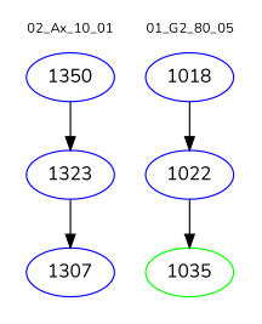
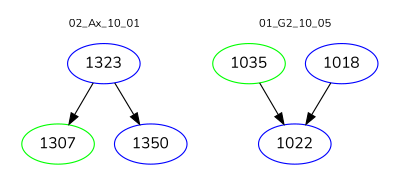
  digraph {
    fontname=Nunito
    node [color=blue fontname=Nunito]
    edge [color=black fontname=Nunito]
    n1 [label=1323]
-   n2 [label=1307]
+   n2 [color=green label=1307]
    n3 [label=1350]
    n4 [label=1022]
    n5 [label=1018]
    n6 [color=green label=1035]
    subgraph cluster_1 {
      color=white
      fontsize=10
      label="02_Ax_10_01"
      n1
      n2
      n3
    }
    subgraph cluster_2 {
      color=white
      fontsize=10
-     label="01_G2_80_05"
+     label="01_G2_10_05"
      n4
      n5
      n6
    }
    n1 -> n2
-   n3 -> n1
-   n4 -> n6
+   n1 -> n3
+   n6 -> n4
    n5 -> n4
  }
